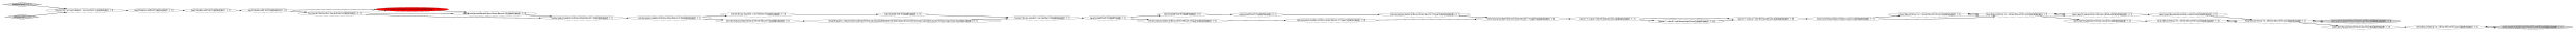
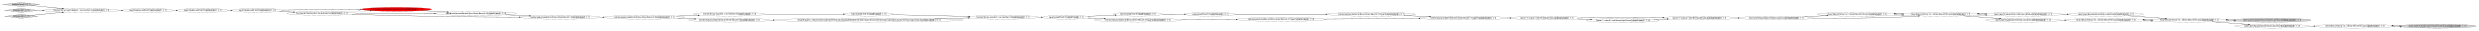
  digraph {
    rankdir=LR
    fontname=Montserrat
    node [fillcolor=white shape=ellipse style=filled fontname=Montserrat]
    edge [style=bold fontname=Montserrat]
    n1 [label="expected.add(\"test1=3\")@@@15@@@['1', '1', '0']"]
    n2 [label="final Set<String> expected = new HashSet<>(3)@@@16@@@['1', '1', '1']"]
    n3 [label="Queue<?> output1 = testHarness1.getOutput()@@@24@@@['1', '1', '1']"]
    n4 [label="Queue<?> output2 = testHarness2.getOutput()@@@25@@@['1', '1', '1']"]
    n5 [label="Queue<?> output2 = testHarness2.getOutput()@@@25@@@['1', '1', '0']"]
    n6 [label="Assert.assertEquals(expected.size(),output1.size())@@@26@@@['1', '1', '1']"]
    n7 [label="StreamRecord<String> rec = (StreamRecord<String>)o@@@29@@@['1', '1', '0']"]
    n8 [label="StreamRecord<String> rec = (StreamRecord<String>)o@@@28@@@['1', '1', '1']"]
    n9 [label="final Set<String> expected = new HashSet<>(3)@@@14@@@['1', '1', '0']"]
    n10 [label="StreamRecord<String> rec = (StreamRecord<String>)o@@@39@@@['1', '1', '0']"]
    n11 [fillcolor=lightgray label="Assert.assertTrue(expected.contains(rec.getValue()))@@@40@@@['1', '1', '0']"]
    n12 [fillcolor=lightgray label="testScaleDown['0', '0', '1']" shape=diamond]
    n13 [label="final Set<String> keysToRegister = new HashSet<>()@@@3@@@['1', '1', '1']"]
    n14 [label="expected.add(\"test2=3\")@@@18@@@['0', '0', '1']"]
    n15 [label="expected.add(\"test3=3\")@@@19@@@['0', '0', '1']"]
    n16 [label="testHarness2.processElement1(new StreamRecord<>(\"trigger\"))@@@23@@@['1', '1', '1']"]
    n17 [label="keysToRegister.add(\"test3\")@@@6@@@['1', '1', '1']"]
    n18 [fillcolor=red label="final OperatorSubtaskState mergedSnapshot@@@7@@@['0', '1', '0']"]
    n19 [label="final OperatorStateHandles mergedSnapshot@@@7@@@['1', '0', '1']"]
    n20 [label="keysToRegister.add(\"test1\")@@@4@@@['1', '1', '1']"]
    n21 [label="keysToRegister.add(\"test2\")@@@5@@@['1', '1', '1']"]
    n22 [label="expected.add(\"test1=3\")@@@17@@@['1', '1', '1']"]
    n23 [label="testHarness1.processElement1(new StreamRecord<>(\"trigger\"))@@@21@@@['1', '1', '0']"]
    n24 [label="testHarness1.processElement1(new StreamRecord<>(\"trigger\"))@@@22@@@['0', '0', '1']"]
    n25 [label="testHarness1.processElement2(new StreamRecord<>(3))@@@10@@@['1', '1', '0']"]
+   n26 [fillcolor=lightgray label="testScaleUp['1', '0', '0']" shape=diamond]
    n27 [label="Assert.assertTrue(expected.contains(rec.getValue()))@@@29@@@['0', '0', '1']"]
    n28 [label="Assert.assertEquals(expected.size(),output2.size())@@@31@@@['0', '0', '1']"]
    n29 [label="StreamRecord<String> rec = (StreamRecord<String>)o@@@33@@@['1', '1', '1']"]
    n30 [fillcolor=lightgray label="testScaleUp['0', '1', '0']" shape=diamond]
    n31 [label="testHarness2.processElement1(new StreamRecord<>(\"trigger\"))@@@22@@@['1', '1', '0']"]
    n32 [label="testHarness1.processElement2(new StreamRecord<>(3))@@@11@@@['1', '1', '1']"]
    n33 [label="testHarness2.processElement2(new StreamRecord<>(3))@@@12@@@['1', '1', '1']"]
    n34 [label="testHarness3.processElement2(new StreamRecord<>(3))@@@13@@@['0', '0', '1']"]
    n35 [label="mergedSnapshot = AbstractStreamOperatorTestHarness.repackageState(testHarness1.snapshot(0L,0L),testHarness2.snapshot(0L,0L),testHarness3.snapshot(0L,0L))@@@14@@@['0', '0', '1']"]
    n36 [label="StreamRecord<String> rec = (StreamRecord<String>)o@@@34@@@['1', '1', '0']"]
    n37 [label="Assert.assertEquals(expected.size(),output2.size())@@@32@@@['1', '1', '0']"]
    n38 [fillcolor=lightgray label="Assert.assertTrue(expected.contains(rec.getValue()))@@@34@@@['0', '0', '1']"]
    n39 [label="Assert.assertEquals(expected.size(),output3.size())@@@37@@@['1', '1', '0']"]
    n1 -> n2
    n2 -> n22
    n3 -> n4
    n3 -> n5
    n4 -> n6
    n5 -> n4
    n6 -> n7
    n6 -> n8
    n7 -> n8
    n8 -> n7
    n8 -> n27
    n8 -> n37
    n9 -> n1
    n10 -> n11
    n11 -> n10
    n12 -> n13
    n13 -> n20
    n14 -> n15
    n15 -> n24
    n16 -> n3
    n17 -> n18
    n17 -> n19
    n18 -> n25
    n19 -> n18 [label=0 style=dashed]
    n19 -> n25
    n19 -> n32
    n20 -> n21
    n21 -> n17
    n22 -> n14
    n22 -> n23
    n23 -> n31
    n24 -> n16
    n25 -> n32
+   n26 -> n13
    n27 -> n8
    n27 -> n28
    n28 -> n29
    n29 -> n36
    n29 -> n38
    n29 -> n39
    n30 -> n13
    n31 -> n16
    n32 -> n33
    n33 -> n9
    n33 -> n34
    n34 -> n35
    n35 -> n2
    n36 -> n29
    n37 -> n36
    n38 -> n29
    n39 -> n10
  }
